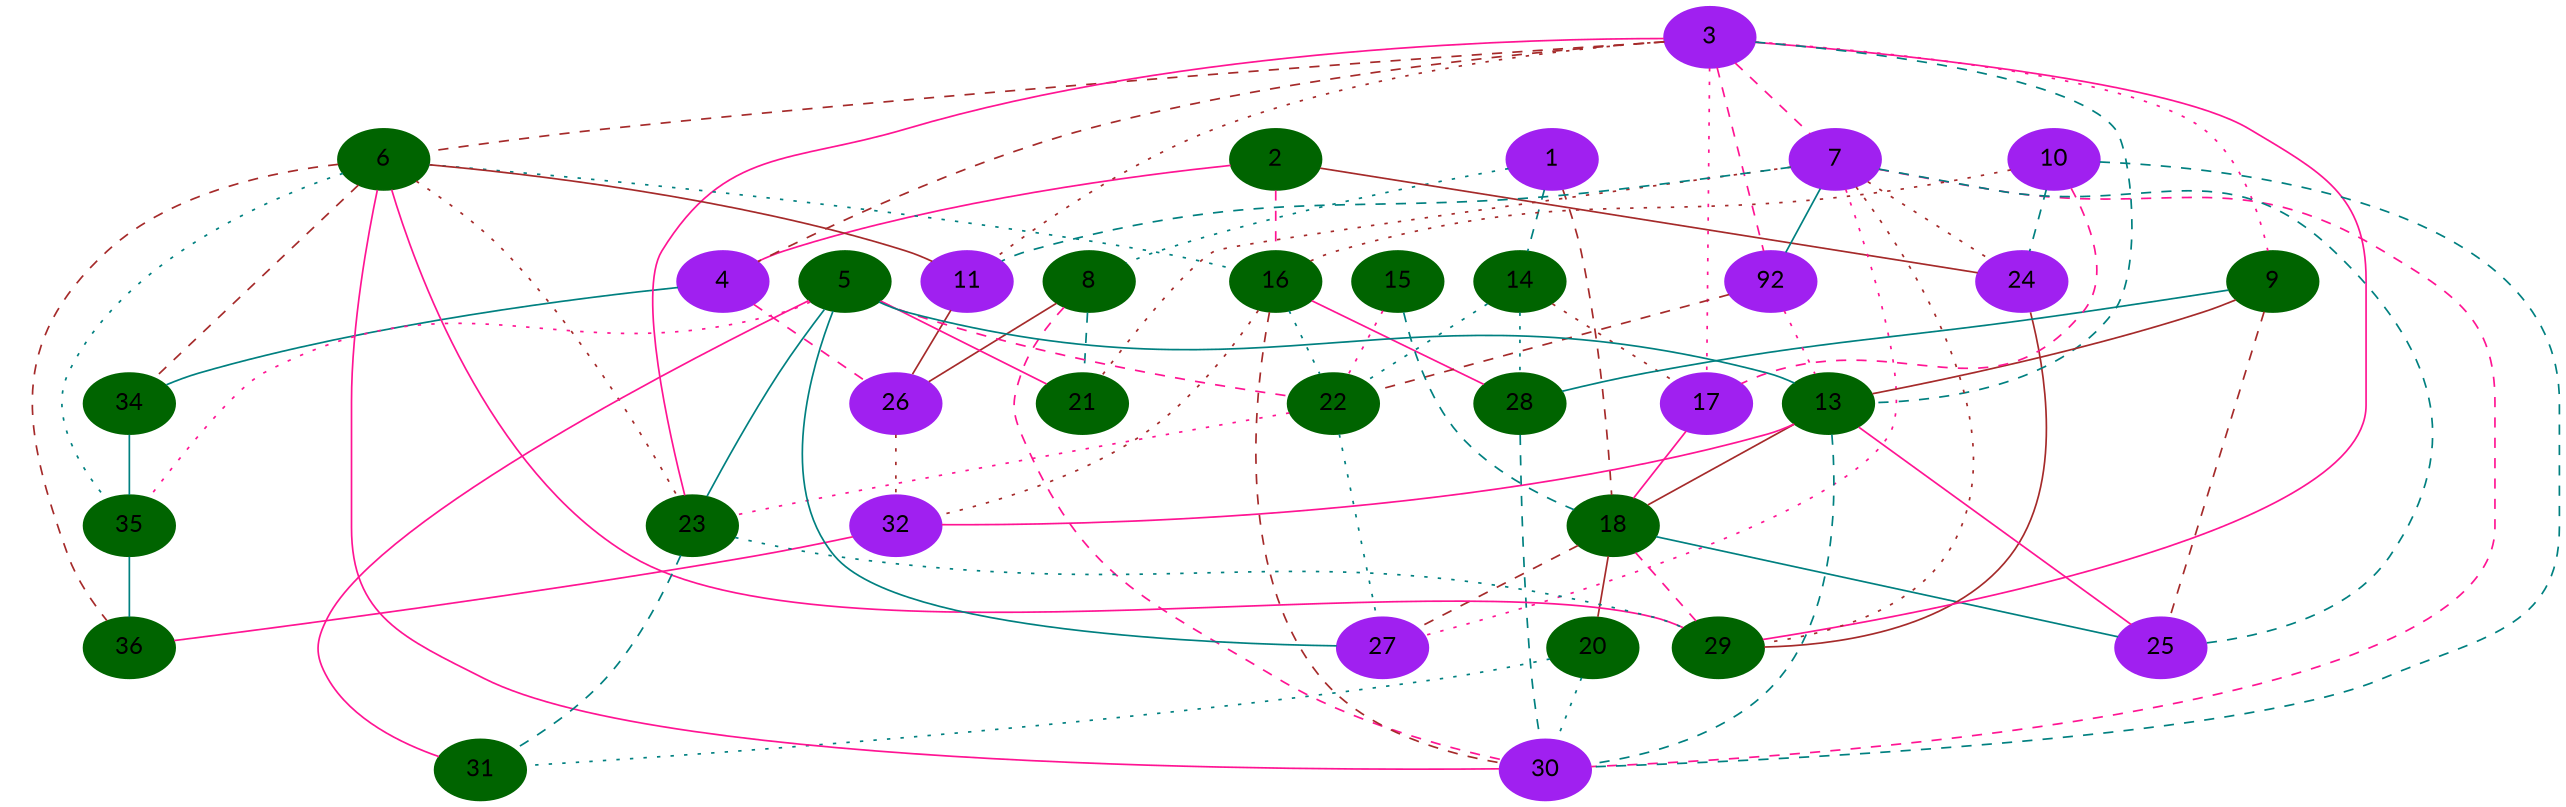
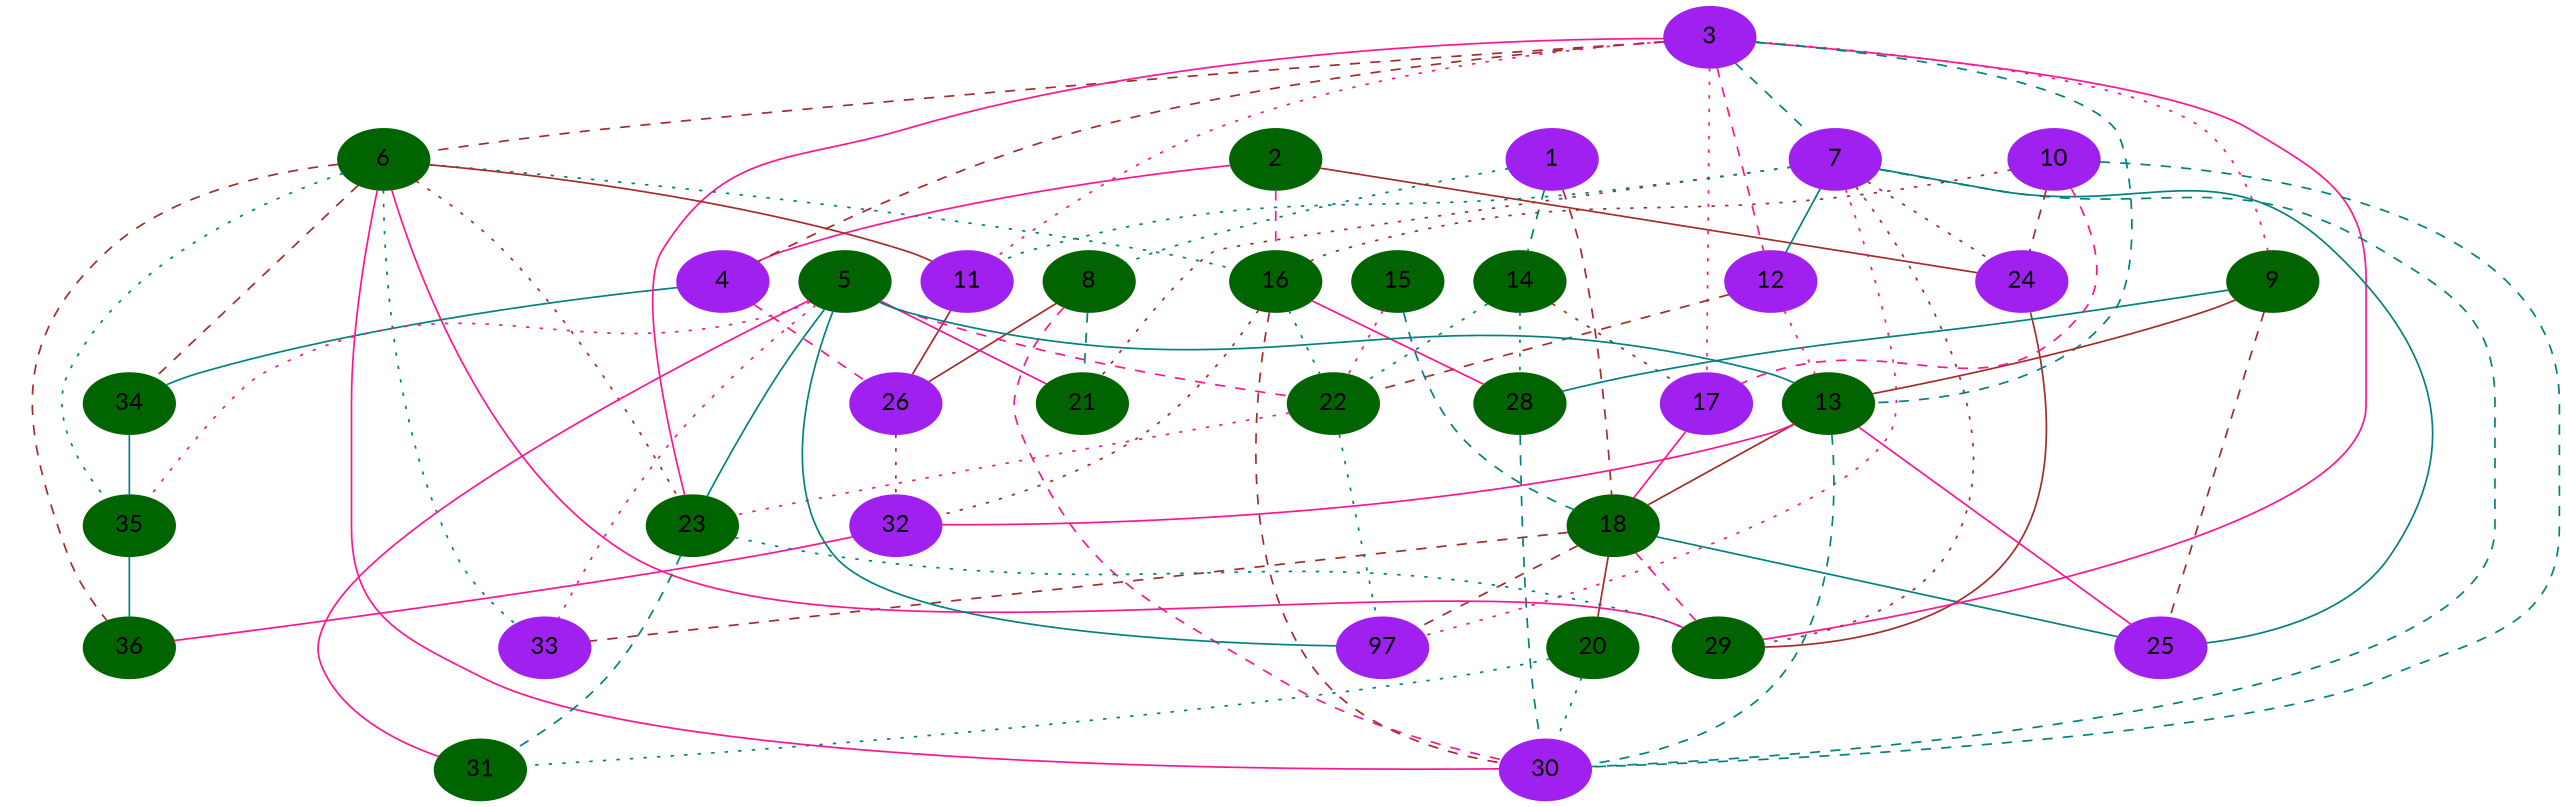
  graph {
    fontname=Lato
    node [color=darkgreen fontname=Lato style=filled]
    edge [color=teal fontname=Lato style=solid weight=1.0]
    1 [color=purple]
    8
    14
    18
    26 [color=purple]
    21
    30 [color=purple]
    17 [color=purple]
    22
    28
    29
-   27 [color=purple]
+   27 [color=purple label=97]
+   33 [color=purple]
    25 [color=purple]
    20
    4 [color=purple]
    2
    16
    24 [color=purple]
    34
    32 [color=purple]
    3 [color=purple]
    6
    7 [color=purple]
    9
    11 [color=purple]
-   12 [color=purple label=92]
+   12 [color=purple]
    13
    23
    35
    36
    31
    5
    10 [color=purple]
    15
    1 -- 8 [style=dotted]
    1 -- 14 [style=dashed]
    1 -- 18 [color=brown style=dashed weight=2.0]
    8 -- 26 [color=brown]
    8 -- 21 [style=dashed]
    8 -- 30 [color=deeppink style=dashed]
    14 -- 17 [color=brown style=dotted]
    14 -- 22 [style=dotted]
    14 -- 28 [style=dotted]
    18 -- 29 [color=deeppink style=dashed]
    18 -- 27 [color=brown style=dashed]
+   18 -- 33 [color=brown style=dashed]
    18 -- 25
    18 -- 20 [color=brown]
    26 -- 32 [color=brown style=dotted]
    17 -- 18 [color=deeppink]
    22 -- 27 [style=dotted]
    22 -- 23 [color=deeppink style=dotted]
    28 -- 30 [style=dashed]
    20 -- 30 [style=dotted weight=2.0]
    20 -- 31 [style=dotted]
    4 -- 26 [color=deeppink style=dashed]
    4 -- 34
    2 -- 4 [color=deeppink]
    2 -- 16 [color=deeppink style=dashed weight=2.0]
    2 -- 24 [color=brown]
    16 -- 30 [color=brown style=dashed]
    16 -- 22 [style=dotted]
    16 -- 28 [color=deeppink]
    16 -- 32 [color=brown style=dotted]
    24 -- 29 [color=brown]
    34 -- 35
    32 -- 36 [color=deeppink]
    3 -- 17 [color=deeppink style=dotted]
    3 -- 29 [color=deeppink]
    3 -- 4 [color=brown style=dashed]
    3 -- 6 [color=brown style=dashed]
-   3 -- 7 [color=deeppink style=dashed]
+   3 -- 7 [style=dashed]
    3 -- 9 [color=deeppink style=dotted]
-   3 -- 11 [color=brown style=dotted]
+   3 -- 11 [color=deeppink style=dotted]
    3 -- 12 [color=deeppink style=dashed]
    3 -- 13 [style=dashed]
    3 -- 23 [color=deeppink]
    6 -- 30 [color=deeppink weight=3.0]
    6 -- 29 [color=deeppink]
+   6 -- 33 [style=dotted]
    6 -- 16 [style=dotted]
    6 -- 34 [color=brown style=dashed]
    6 -- 11 [color=brown]
    6 -- 23 [color=brown style=dotted]
    6 -- 35 [style=dotted]
    6 -- 36 [color=brown style=dashed]
    7 -- 21 [color=brown style=dotted]
-   7 -- 30 [color=deeppink style=dashed]
+   7 -- 30 [style=dashed]
    7 -- 29 [color=brown style=dotted]
    7 -- 27 [color=deeppink style=dotted]
-   7 -- 25 [style=dashed]
+   7 -- 25
    7 -- 24 [color=brown style=dotted]
-   7 -- 11 [style=dashed]
+   7 -- 11 [style=dotted]
    7 -- 12 [weight=3.0]
    9 -- 28
    9 -- 25 [color=brown style=dashed]
    9 -- 13 [color=brown]
    11 -- 26 [color=brown]
    12 -- 22 [color=brown style=dashed]
    12 -- 13 [color=deeppink style=dotted]
    13 -- 18 [color=brown]
    13 -- 30 [style=dashed weight=2.0]
    13 -- 25 [color=deeppink]
    13 -- 32 [color=deeppink]
    23 -- 29 [style=dotted]
    23 -- 31 [style=dashed]
    35 -- 36
    5 -- 21 [color=deeppink weight=2.0]
    5 -- 22 [color=deeppink style=dashed weight=2.0]
    5 -- 27
+   5 -- 33 [color=deeppink style=dotted]
    5 -- 13 [weight=2.0]
    5 -- 23
    5 -- 35 [color=deeppink style=dotted]
    5 -- 31 [color=deeppink weight=2.0]
    10 -- 30 [style=dashed]
    10 -- 17 [color=deeppink style=dashed]
    10 -- 16 [color=brown style=dotted]
-   10 -- 24 [style=dashed]
+   10 -- 24 [color=brown style=dashed]
    15 -- 18 [style=dashed]
    15 -- 22 [color=deeppink style=dotted weight=3.0]
  }
